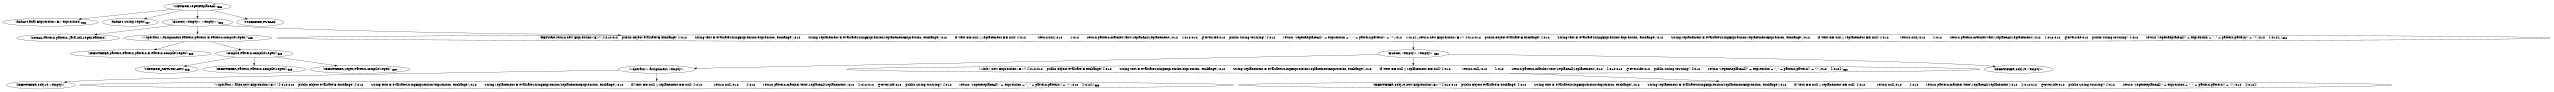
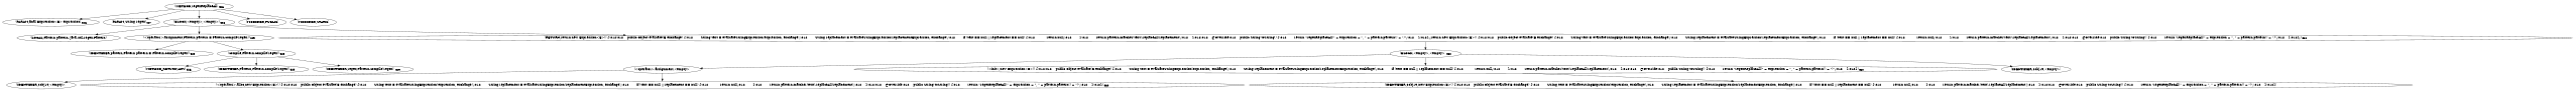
  digraph {
    n1 [label=<(METHOD,regexReplaceAll)<SUB>426</SUB>>]
    n2 [label=<(PARAM,final Expression&lt;E&gt; expression)<SUB>426</SUB>>]
    n3 [label=<(PARAM,String regex)<SUB>427</SUB>>]
    n4 [label=<(BLOCK,&lt;empty&gt;,&lt;empty&gt;)<SUB>428</SUB>>]
    n5 [label=<(MODIFIER,PUBLIC)>]
+   n6 [label=<(MODIFIER,STATIC)>]
    n7 [label=<(LOCAL,Pattern pattern: java.util.regex.Pattern)>]
    n8 [label=<(&lt;operator&gt;.assignment,Pattern pattern = Pattern.compile(regex))<SUB>429</SUB>>]
    n9 [label=<(RETURN,return new Expression&lt;E&gt;() {\012\012    public Object evaluate(E exchange) {\012        String text = evaluateStringExpression(expression, exchange);\012        String replacement = evaluateStringExpression(replacementExpression, exchange);\012        if (text == null || replacement == null) {\012            return null;\012        }\012        return pattern.matcher(text).replaceAll(replacement);\012    }\012\012    @Override\012    public String toString() {\012        return &quot;regexReplaceAll(&quot; + expression + &quot;, &quot; + pattern.pattern() + &quot;)&quot;;\012    }\012};,return new Expression&lt;E&gt;() {\012\012    public Object evaluate(E exchange) {\012        String text = evaluateStringExpression(expression, exchange);\012        String replacement = evaluateStringExpression(replacementExpression, exchange);\012        if (text == null || replacement == null) {\012            return null;\012        }\012        return pattern.matcher(text).replaceAll(replacement);\012    }\012\012    @Override\012    public String toString() {\012        return &quot;regexReplaceAll(&quot; + expression + &quot;, &quot; + pattern.pattern() + &quot;)&quot;;\012    }\012};)<SUB>430</SUB>>]
    n10 [label=<(METHOD_RETURN,ANY)<SUB>426</SUB>>]
    n11 [label=<(IDENTIFIER,pattern,Pattern pattern = Pattern.compile(regex))<SUB>429</SUB>>]
    n12 [label=<(compile,Pattern.compile(regex))<SUB>429</SUB>>]
    n13 [label=<(BLOCK,&lt;empty&gt;,&lt;empty&gt;)<SUB>430</SUB>>]
    n14 [label=<(IDENTIFIER,Pattern,Pattern.compile(regex))<SUB>429</SUB>>]
    n15 [label=<(IDENTIFIER,regex,Pattern.compile(regex))<SUB>429</SUB>>]
    n16 [label=<(&lt;operator&gt;.assignment,&lt;empty&gt;)>]
    n17 [label=<(&lt;init&gt;,new Expression&lt;E&gt;() {\012\012    public Object evaluate(E exchange) {\012        String text = evaluateStringExpression(expression, exchange);\012        String replacement = evaluateStringExpression(replacementExpression, exchange);\012        if (text == null || replacement == null) {\012            return null;\012        }\012        return pattern.matcher(text).replaceAll(replacement);\012    }\012\012    @Override\012    public String toString() {\012        return &quot;regexReplaceAll(&quot; + expression + &quot;, &quot; + pattern.pattern() + &quot;)&quot;;\012    }\012})<SUB>430</SUB>>]
    n18 [label=<(IDENTIFIER,$obj19,&lt;empty&gt;)>]
    n19 [label=<(IDENTIFIER,$obj19,&lt;empty&gt;)>]
    n20 [label=<(&lt;operator&gt;.alloc,new Expression&lt;E&gt;() {\012\012    public Object evaluate(E exchange) {\012        String text = evaluateStringExpression(expression, exchange);\012        String replacement = evaluateStringExpression(replacementExpression, exchange);\012        if (text == null || replacement == null) {\012            return null;\012        }\012        return pattern.matcher(text).replaceAll(replacement);\012    }\012\012    @Override\012    public String toString() {\012        return &quot;regexReplaceAll(&quot; + expression + &quot;, &quot; + pattern.pattern() + &quot;)&quot;;\012    }\012})<SUB>430</SUB>>]
    n21 [label=<(IDENTIFIER,$obj19,new Expression&lt;E&gt;() {\012\012    public Object evaluate(E exchange) {\012        String text = evaluateStringExpression(expression, exchange);\012        String replacement = evaluateStringExpression(replacementExpression, exchange);\012        if (text == null || replacement == null) {\012            return null;\012        }\012        return pattern.matcher(text).replaceAll(replacement);\012    }\012\012    @Override\012    public String toString() {\012        return &quot;regexReplaceAll(&quot; + expression + &quot;, &quot; + pattern.pattern() + &quot;)&quot;;\012    }\012})>]
    n1 -> n2
    n1 -> n3
    n1 -> n4
    n1 -> n5
+   n1 -> n6
    n4 -> n7
    n4 -> n8
    n4 -> n9
    n8 -> n11
    n8 -> n12
    n9 -> n13
    n12 -> n10
    n12 -> n14
    n12 -> n15
    n13 -> n16
    n13 -> n17
    n13 -> n18
    n16 -> n19
    n16 -> n20
    n17 -> n21
  }
